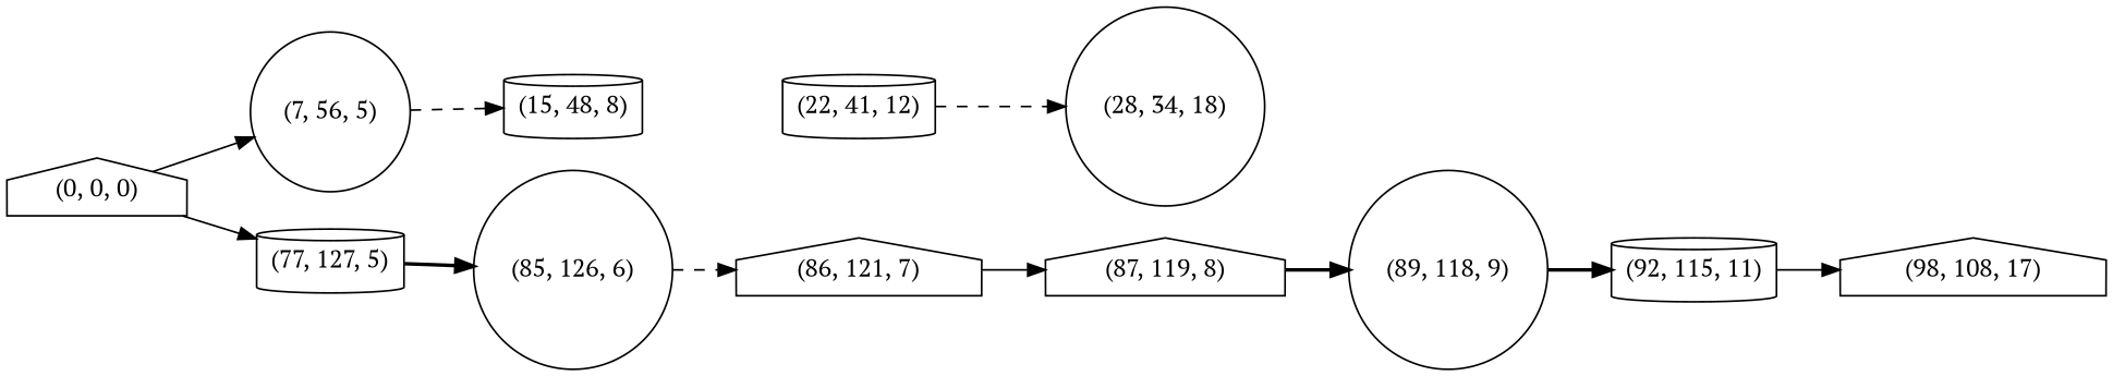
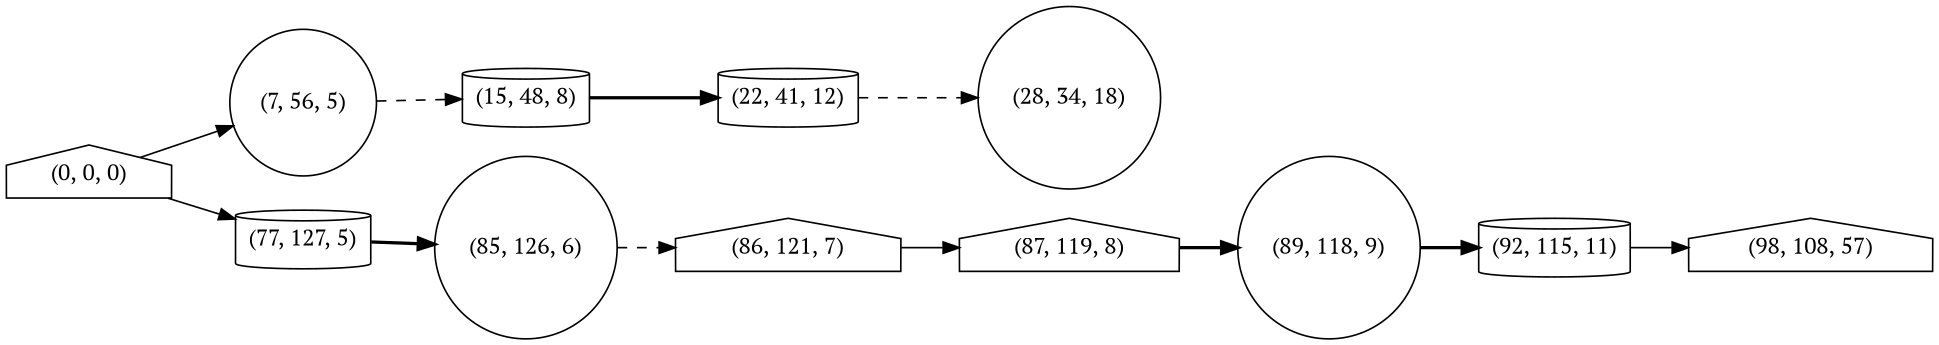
  digraph {
    fontname="PT Serif"
    rankdir=LR
    node [fontname="PT Serif" shape=circle]
    edge [fontname="PT Serif" style=solid]
    "(7, 56, 5)"
    "(0, 0, 0)" [shape=house]
    n3 [label="(77, 127, 5)" shape=cylinder]
    "(15, 48, 8)" [shape=cylinder]
    "(85, 126, 6)"
    "(22, 41, 12)" [shape=cylinder]
    "(28, 34, 18)"
    "(86, 121, 7)" [shape=house]
    "(87, 119, 8)" [shape=house]
    "(89, 118, 9)"
    "(92, 115, 11)" [shape=cylinder]
-   "(98, 108, 17)" [shape=house]
+   "(98, 108, 17)" [shape=house label="(98, 108, 57)"]
    "(7, 56, 5)" -> "(15, 48, 8)" [style=dashed]
    "(0, 0, 0)" -> "(7, 56, 5)"
    "(0, 0, 0)" -> n3
    n3 -> "(85, 126, 6)" [style=bold]
+   "(15, 48, 8)" -> "(22, 41, 12)" [style=bold]
    "(85, 126, 6)" -> "(86, 121, 7)" [style=dashed]
    "(22, 41, 12)" -> "(28, 34, 18)" [style=dashed]
    "(86, 121, 7)" -> "(87, 119, 8)"
    "(87, 119, 8)" -> "(89, 118, 9)" [style=bold]
    "(89, 118, 9)" -> "(92, 115, 11)" [style=bold]
    "(92, 115, 11)" -> "(98, 108, 17)"
  }
